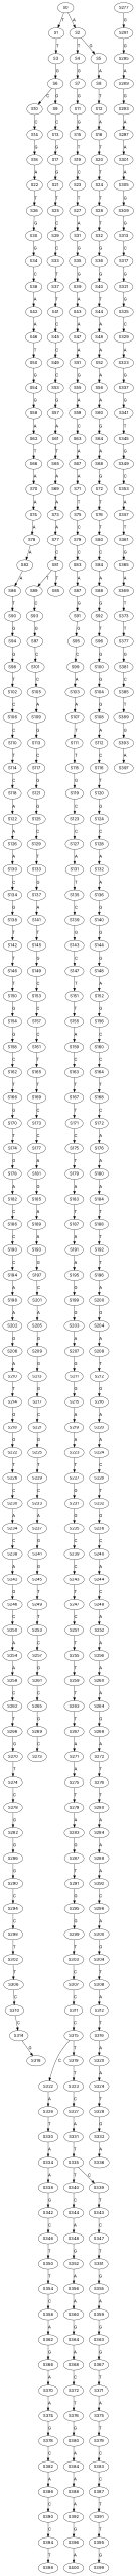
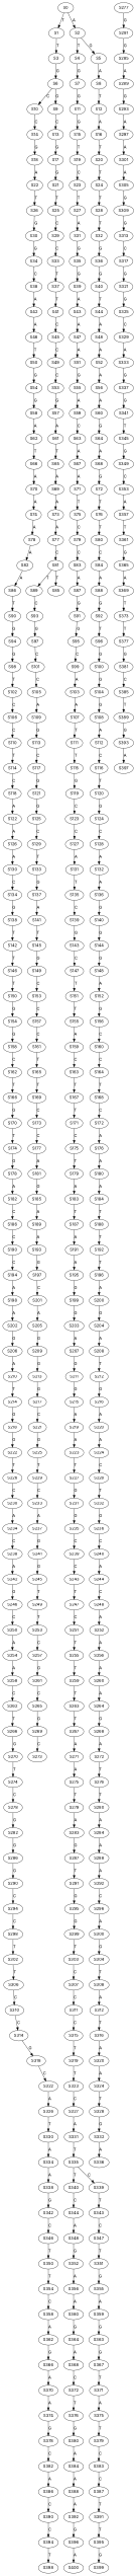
  strict digraph {
    fontname=Inter
    node [fontname=Inter]
    edge [fontname=Inter]
    S0
    S1
    S2
    S3
    S4
    S5
    S6
    S7
    S8
    S9
    S10
    S11
    S12
    S13
    S14
    S15
    S16
    S17
    S18
    S19
    S20
    S21
    S22
    S23
    S24
    S25
    S26
    S27
    S28
    S29
    S30
    S31
    S32
    S33
    S34
    S35
    S36
    S37
    S38
    S39
    S40
    S41
    S42
    S43
    S44
    S45
    S46
    S47
    S48
    S49
    S50
    S51
    S52
    S53
    S54
    S55
    S56
    S57
    S58
    S59
    S60
    S61
    S62
    S63
    S64
    S65
    S66
    S67
    S68
    S69
    S70
    S71
    S72
    S73
    S74
    S75
    S76
    S77
    S78
    S79
    S80
    S81
    S82
    S83
    S84
    S85
    S89
    S86
    S87
    S88
    S90
    S91
    S92
    S93
    S94
    S95
    S96
    S97
    S98
    S99
    S100
    S101
    S102
    S103
    S104
    S105
    S106
    S107
    S108
    S109
    S110
    S111
    S112
    S113
    S114
    S115
    S116
    S117
    S118
    S119
    S120
    S121
    S122
    S123
    S124
    S125
    S126
    S127
    S128
    S129
    S130
    S131
    S132
    S133
    S134
    S135
    S136
    S137
    S138
    S139
    S140
    S141
    S142
    S143
    S144
    S145
    S146
    S147
    S148
    S149
    S150
    S151
    S152
    S153
    S154
    S155
    S156
    S157
    S158
    S159
    S160
    S161
    S162
    S163
    S164
    S165
    S166
    S167
    S168
    S169
    S170
    S171
    S172
    S173
    S174
    S175
    S176
    S177
    S178
    S179
    S180
    S181
    S182
    S183
    S184
    S185
    S186
    S187
    S188
    S189
    S190
    S191
    S192
    S193
    S194
    S195
    S196
    S197
    S198
    S199
    S200
    S201
    S202
    S203
    S204
    S205
    S206
    S207
    S208
    S209
    S210
    S211
    S212
    S213
    S214
    S215
    S216
    S217
    S218
    S219
    S220
    S221
    S222
    S223
    S224
    S225
    S226
    S227
    S228
    S229
    S230
    S231
    S232
    S233
    S234
    S235
    S236
    S237
    S238
    S239
    S240
    S241
    S242
    S243
    S244
    S245
    S246
    S247
    S248
    S249
    S250
    S251
    S252
    S253
    S254
    S255
    S256
    S257
    S258
    S259
    S260
    S261
    S262
    S263
    S264
    S265
    S266
    S267
    S268
    S269
    S270
    S271
    S272
    S273
    S274
    S275
    S276
    S278
    S279
    S280
    S277
    S281
    S282
    S283
    S284
    S285
    S286
    S287
    S288
    S289
    S290
    S291
    S292
    S293
    S294
    S295
    S296
    S297
    S298
    S299
    S300
    S301
    S302
    S303
    S304
    S305
    S306
    S307
    S308
    S309
    S310
    S311
    S312
    S313
    S314
    S315
    S316
    S317
    S318
    S319
    S320
    S321
    S322
    S323
    S324
    S325
    S326
    S327
    S328
    S329
    S330
    S331
    S332
    S333
    S334
    S335
    S336
    S337
    S338
    S339
    S340
    S341
    S342
    S343
    S344
    S345
    S346
    S347
    S348
    S349
    S350
    S351
    S352
    S353
    S354
    S355
    S356
    S357
    S358
    S359
    S360
    S361
    S362
    S363
    S364
    S365
    S366
    S367
    S368
    S369
    S370
    S371
    S372
    S373
    S374
    S375
    S376
    S377
    S378
    S379
    S380
    S381
    S382
    S383
    S384
    S385
    S386
    S387
    S388
    S389
    S390
    S391
    S392
    S393
    S394
    S395
    S396
    S397
    S398
    S399
    S400
    S0 -> S1 [label=T]
    S0 -> S2 [label=A]
    S1 -> S3 [label=T]
    S2 -> S4 [label=T]
    S2 -> S5 [label=G]
    S3 -> S6 [label=G]
    S4 -> S7 [label=G]
    S5 -> S8 [label=A]
    S6 -> S9 [label=G]
    S6 -> S10 [label=C]
    S7 -> S11 [label=G]
    S8 -> S12 [label=T]
    S9 -> S13 [label=C]
    S10 -> S14 [label=C]
    S11 -> S15 [label=G]
    S12 -> S16 [label=A]
    S13 -> S17 [label=G]
    S14 -> S18 [label=G]
    S15 -> S19 [label=T]
    S16 -> S20 [label=T]
    S17 -> S21 [label=G]
    S18 -> S22 [label=A]
    S19 -> S23 [label=C]
    S20 -> S24 [label=T]
    S21 -> S25 [label=T]
    S22 -> S26 [label=T]
    S23 -> S27 [label=T]
    S24 -> S28 [label=T]
    S25 -> S29 [label=C]
    S26 -> S30 [label=G]
    S27 -> S31 [label=A]
    S28 -> S32 [label=T]
    S29 -> S33 [label=C]
    S30 -> S34 [label=G]
    S31 -> S35 [label=G]
    S32 -> S36 [label=G]
    S33 -> S37 [label=T]
    S34 -> S38 [label=C]
    S35 -> S39 [label=G]
    S36 -> S40 [label=G]
    S37 -> S41 [label=T]
    S38 -> S42 [label=A]
    S39 -> S43 [label=A]
    S40 -> S44 [label=T]
    S41 -> S45 [label=C]
    S42 -> S46 [label=A]
    S43 -> S47 [label=A]
    S44 -> S48 [label=A]
    S45 -> S49 [label=C]
    S46 -> S50 [label=T]
    S47 -> S51 [label=A]
    S48 -> S52 [label=A]
    S49 -> S53 [label=C]
    S50 -> S54 [label=G]
    S51 -> S55 [label=G]
    S52 -> S56 [label=A]
    S53 -> S57 [label=G]
    S54 -> S58 [label=G]
    S55 -> S59 [label=A]
    S56 -> S60 [label=A]
    S57 -> S61 [label=A]
    S58 -> S62 [label=A]
    S59 -> S63 [label=C]
    S60 -> S64 [label=G]
    S61 -> S65 [label=T]
    S62 -> S66 [label=T]
    S63 -> S67 [label=A]
    S64 -> S68 [label=A]
    S65 -> S69 [label=A]
    S66 -> S70 [label=A]
    S67 -> S71 [label=A]
    S68 -> S72 [label=G]
    S69 -> S73 [label=A]
    S70 -> S74 [label=A]
    S71 -> S75 [label=T]
    S72 -> S76 [label=T]
    S73 -> S77 [label=A]
    S74 -> S78 [label=A]
    S75 -> S79 [label=C]
    S76 -> S80 [label=T]
    S77 -> S81 [label=C]
    S78 -> S82 [label=A]
    S79 -> S83 [label=C]
    S80 -> S84 [label=C]
    S81 -> S85 [label=T]
    S81 -> S89 [label=T]
    S82 -> S86 [label=A]
    S83 -> S87 [label=A]
    S84 -> S88 [label=A]
    S89 -> S93 [label=C]
    S86 -> S90 [label=T]
    S87 -> S91 [label=G]
    S88 -> S92 [label=G]
    S90 -> S94 [label=G]
    S91 -> S95 [label=G]
    S92 -> S96 [label=T]
    S93 -> S97 [label=G]
    S94 -> S98 [label=G]
    S95 -> S99 [label=C]
    S96 -> S100 [label=G]
    S97 -> S101 [label=C]
    S98 -> S102 [label=T]
    S99 -> S103 [label=A]
    S100 -> S104 [label=G]
    S101 -> S105 [label=C]
    S102 -> S106 [label=C]
    S103 -> S107 [label=A]
    S104 -> S108 [label=G]
    S105 -> S109 [label=A]
    S106 -> S110 [label=C]
    S107 -> S111 [label=T]
    S108 -> S112 [label=A]
    S109 -> S113 [label=G]
    S110 -> S114 [label=T]
    S111 -> S115 [label=T]
    S112 -> S116 [label=C]
    S113 -> S117 [label=C]
    S114 -> S118 [label=C]
    S115 -> S119 [label=G]
    S116 -> S120 [label=T]
    S117 -> S121 [label=G]
    S118 -> S122 [label=A]
    S119 -> S123 [label=C]
    S120 -> S124 [label=G]
    S121 -> S125 [label=G]
    S122 -> S126 [label=A]
    S123 -> S127 [label=C]
    S124 -> S128 [label=C]
    S125 -> S129 [label=C]
    S126 -> S130 [label=A]
    S127 -> S131 [label=A]
    S128 -> S132 [label=A]
    S129 -> S133 [label=T]
    S130 -> S134 [label=C]
    S131 -> S135 [label=T]
    S132 -> S136 [label=A]
    S133 -> S137 [label=G]
    S134 -> S138 [label=G]
    S135 -> S139 [label=C]
    S136 -> S140 [label=G]
    S137 -> S141 [label=A]
    S138 -> S142 [label=T]
    S139 -> S143 [label=G]
    S140 -> S144 [label=G]
    S141 -> S145 [label=T]
    S142 -> S146 [label=T]
    S143 -> S147 [label=C]
    S144 -> S148 [label=G]
    S145 -> S149 [label=G]
    S146 -> S150 [label=T]
    S147 -> S151 [label=T]
    S148 -> S152 [label=A]
    S149 -> S153 [label=C]
    S150 -> S154 [label=G]
    S151 -> S155 [label=T]
    S152 -> S156 [label=G]
    S153 -> S157 [label=C]
    S154 -> S158 [label=G]
    S155 -> S159 [label=A]
    S156 -> S160 [label=C]
    S157 -> S161 [label=C]
    S158 -> S162 [label=C]
    S159 -> S163 [label=C]
    S160 -> S164 [label=C]
    S161 -> S165 [label=T]
    S162 -> S166 [label=T]
    S163 -> S167 [label=T]
    S164 -> S168 [label=T]
    S165 -> S169 [label=T]
    S166 -> S170 [label=G]
    S167 -> S171 [label=T]
    S168 -> S172 [label=C]
    S169 -> S173 [label=C]
    S170 -> S174 [label=T]
    S171 -> S175 [label=C]
    S172 -> S176 [label=A]
    S173 -> S177 [label=C]
    S174 -> S178 [label=G]
    S175 -> S179 [label=T]
    S176 -> S180 [label=A]
    S177 -> S181 [label=A]
    S178 -> S182 [label=A]
    S179 -> S183 [label=A]
    S180 -> S184 [label=A]
    S181 -> S185 [label=G]
    S182 -> S186 [label=C]
    S183 -> S187 [label=T]
    S184 -> S188 [label=T]
    S185 -> S189 [label=A]
    S186 -> S190 [label=C]
    S187 -> S191 [label=A]
    S188 -> S192 [label=T]
    S189 -> S193 [label=A]
    S190 -> S194 [label=C]
    S191 -> S195 [label=A]
    S192 -> S196 [label=T]
    S193 -> S197 [label=G]
    S194 -> S198 [label=A]
    S195 -> S199 [label=G]
    S196 -> S200 [label=A]
    S197 -> S201 [label=C]
    S198 -> S202 [label=A]
    S199 -> S203 [label=G]
    S200 -> S204 [label=G]
    S201 -> S205 [label=A]
    S202 -> S206 [label=G]
    S203 -> S207 [label=A]
    S204 -> S208 [label=A]
    S205 -> S209 [label=G]
    S206 -> S210 [label=A]
    S207 -> S211 [label=G]
    S208 -> S212 [label=T]
    S209 -> S213 [label=G]
    S210 -> S214 [label=T]
    S211 -> S215 [label=G]
    S212 -> S216 [label=G]
    S213 -> S217 [label=G]
    S214 -> S218 [label=G]
    S215 -> S219 [label=A]
    S216 -> S220 [label=A]
    S217 -> S221 [label=C]
    S218 -> S222 [label=G]
    S219 -> S223 [label=A]
    S220 -> S224 [label=A]
    S221 -> S225 [label=G]
    S222 -> S226 [label=T]
    S223 -> S227 [label=T]
    S224 -> S228 [label=C]
    S225 -> S229 [label=T]
    S226 -> S230 [label=C]
    S227 -> S231 [label=G]
    S228 -> S232 [label=T]
    S229 -> S233 [label=C]
    S230 -> S234 [label=A]
    S231 -> S235 [label=G]
    S232 -> S236 [label=G]
    S233 -> S237 [label=A]
    S234 -> S238 [label=C]
    S235 -> S239 [label=C]
    S236 -> S240 [label=C]
    S237 -> S241 [label=G]
    S238 -> S242 [label=A]
    S239 -> S243 [label=C]
    S240 -> S244 [label=A]
    S241 -> S245 [label=G]
    S242 -> S246 [label=G]
    S243 -> S247 [label=T]
    S244 -> S248 [label=C]
    S245 -> S249 [label=T]
    S246 -> S250 [label=C]
    S247 -> S251 [label=C]
    S248 -> S252 [label=A]
    S249 -> S253 [label=T]
    S250 -> S254 [label=A]
    S251 -> S255 [label=T]
    S252 -> S256 [label=A]
    S253 -> S257 [label=C]
    S254 -> S258 [label=A]
    S255 -> S259 [label=T]
    S256 -> S260 [label=A]
    S257 -> S261 [label=G]
    S258 -> S262 [label=C]
    S259 -> S263 [label=T]
    S260 -> S264 [label=A]
    S261 -> S265 [label=C]
    S262 -> S266 [label=T]
    S263 -> S267 [label=T]
    S264 -> S268 [label=G]
    S265 -> S269 [label=G]
    S266 -> S270 [label=G]
    S267 -> S271 [label=A]
    S268 -> S272 [label=A]
    S269 -> S273 [label=C]
    S270 -> S274 [label=T]
    S271 -> S275 [label=A]
    S272 -> S276 [label=T]
    S274 -> S278 [label=C]
    S275 -> S279 [label=T]
    S276 -> S280 [label=T]
    S278 -> S282 [label=G]
    S279 -> S283 [label=A]
    S280 -> S284 [label=A]
    S277 -> S281 [label=G]
    S281 -> S285 [label=G]
    S282 -> S286 [label=G]
    S283 -> S287 [label=G]
    S284 -> S288 [label=A]
    S285 -> S289 [label=A]
    S286 -> S290 [label=G]
    S287 -> S291 [label=T]
    S288 -> S292 [label=A]
    S289 -> S293 [label=G]
    S290 -> S294 [label=C]
    S291 -> S295 [label=G]
    S292 -> S296 [label=C]
    S293 -> S297 [label=A]
    S294 -> S298 [label=C]
    S295 -> S299 [label=G]
    S296 -> S300 [label=A]
    S297 -> S301 [label=A]
    S298 -> S302 [label=T]
    S299 -> S303 [label=T]
    S300 -> S304 [label=G]
    S301 -> S305 [label=A]
    S302 -> S306 [label=T]
    S303 -> S307 [label=C]
    S304 -> S308 [label=T]
    S305 -> S309 [label=G]
    S306 -> S310 [label=C]
    S307 -> S311 [label=C]
    S308 -> S312 [label=A]
    S309 -> S313 [label=G]
    S310 -> S314 [label=C]
    S311 -> S315 [label=C]
    S312 -> S316 [label=T]
    S313 -> S317 [label=C]
    S314 -> S318 [label=G]
    S315 -> S319 [label=T]
    S316 -> S320 [label=A]
    S317 -> S321 [label=G]
-   S315 -> S322 [label=C]
+   S318 -> S322 [label=C]
    S319 -> S323 [label=T]
    S320 -> S324 [label=A]
    S321 -> S325 [label=G]
    S322 -> S326 [label=A]
    S323 -> S327 [label=C]
    S324 -> S328 [label=T]
    S325 -> S329 [label=C]
    S326 -> S330 [label=T]
    S327 -> S331 [label=A]
    S328 -> S332 [label=G]
    S329 -> S333 [label=A]
    S330 -> S334 [label=A]
    S331 -> S335 [label=T]
    S332 -> S336 [label=A]
    S333 -> S337 [label=G]
    S334 -> S338 [label=A]
    S335 -> S339 [label=C]
    S335 -> S340 [label=T]
    S337 -> S341 [label=G]
    S338 -> S342 [label=G]
    S339 -> S343 [label=T]
    S340 -> S344 [label=C]
    S341 -> S345 [label=T]
    S342 -> S346 [label=C]
    S343 -> S347 [label=C]
    S344 -> S348 [label=A]
    S345 -> S349 [label=G]
    S346 -> S350 [label=T]
    S347 -> S351 [label=T]
    S348 -> S352 [label=G]
    S349 -> S353 [label=C]
    S350 -> S354 [label=T]
    S351 -> S355 [label=G]
    S352 -> S356 [label=A]
    S353 -> S357 [label=A]
    S354 -> S358 [label=C]
    S355 -> S359 [label=A]
    S356 -> S360 [label=A]
    S357 -> S361 [label=T]
    S358 -> S362 [label=A]
    S359 -> S363 [label=G]
    S360 -> S364 [label=G]
    S361 -> S365 [label=G]
    S362 -> S366 [label=G]
    S363 -> S367 [label=G]
    S364 -> S368 [label=A]
    S365 -> S369 [label=A]
    S366 -> S370 [label=A]
    S367 -> S371 [label=T]
    S368 -> S372 [label=C]
    S369 -> S373 [label=T]
    S370 -> S374 [label=A]
    S371 -> S375 [label=A]
    S372 -> S376 [label=T]
    S373 -> S377 [label=T]
    S374 -> S378 [label=G]
    S375 -> S379 [label=T]
    S376 -> S380 [label=G]
    S377 -> S381 [label=G]
    S378 -> S382 [label=C]
    S379 -> S383 [label=C]
    S380 -> S384 [label=A]
    S381 -> S385 [label=C]
    S382 -> S386 [label=A]
    S383 -> S387 [label=C]
    S384 -> S388 [label=A]
    S385 -> S389 [label=T]
    S386 -> S390 [label=C]
    S387 -> S391 [label=T]
    S388 -> S392 [label=A]
    S389 -> S393 [label=G]
    S390 -> S394 [label=C]
    S391 -> S395 [label=T]
    S392 -> S396 [label=G]
    S393 -> S397 [label=A]
    S394 -> S398 [label=T]
    S395 -> S399 [label=G]
    S396 -> S400 [label=A]
  }
